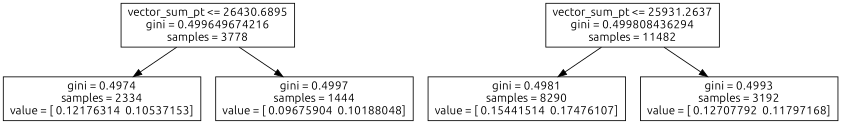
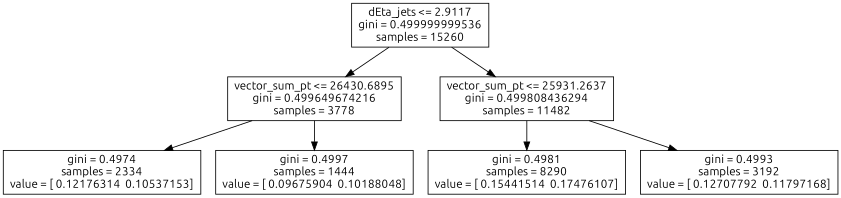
  digraph {
    fontname=Ubuntu
    node [shape=box fontname=Ubuntu]
    edge [fontname=Ubuntu]
+   n1 [label="dEta_jets <= 2.9117\ngini = 0.499999999536\nsamples = 15260"]
    n2 [label="vector_sum_pt <= 26430.6895\ngini = 0.499649674216\nsamples = 3778"]
    n3 [label="vector_sum_pt <= 25931.2637\ngini = 0.499808436294\nsamples = 11482"]
    n4 [label="gini = 0.4974\nsamples = 2334\nvalue = [ 0.12176314  0.10537153]"]
    n5 [label="gini = 0.4997\nsamples = 1444\nvalue = [ 0.09675904  0.10188048]"]
    n6 [label="gini = 0.4981\nsamples = 8290\nvalue = [ 0.15441514  0.17476107]"]
    n7 [label="gini = 0.4993\nsamples = 3192\nvalue = [ 0.12707792  0.11797168]"]
+   n1 -> n2
+   n1 -> n3
    n2 -> n4
    n2 -> n5
    n3 -> n6
    n3 -> n7
  }
